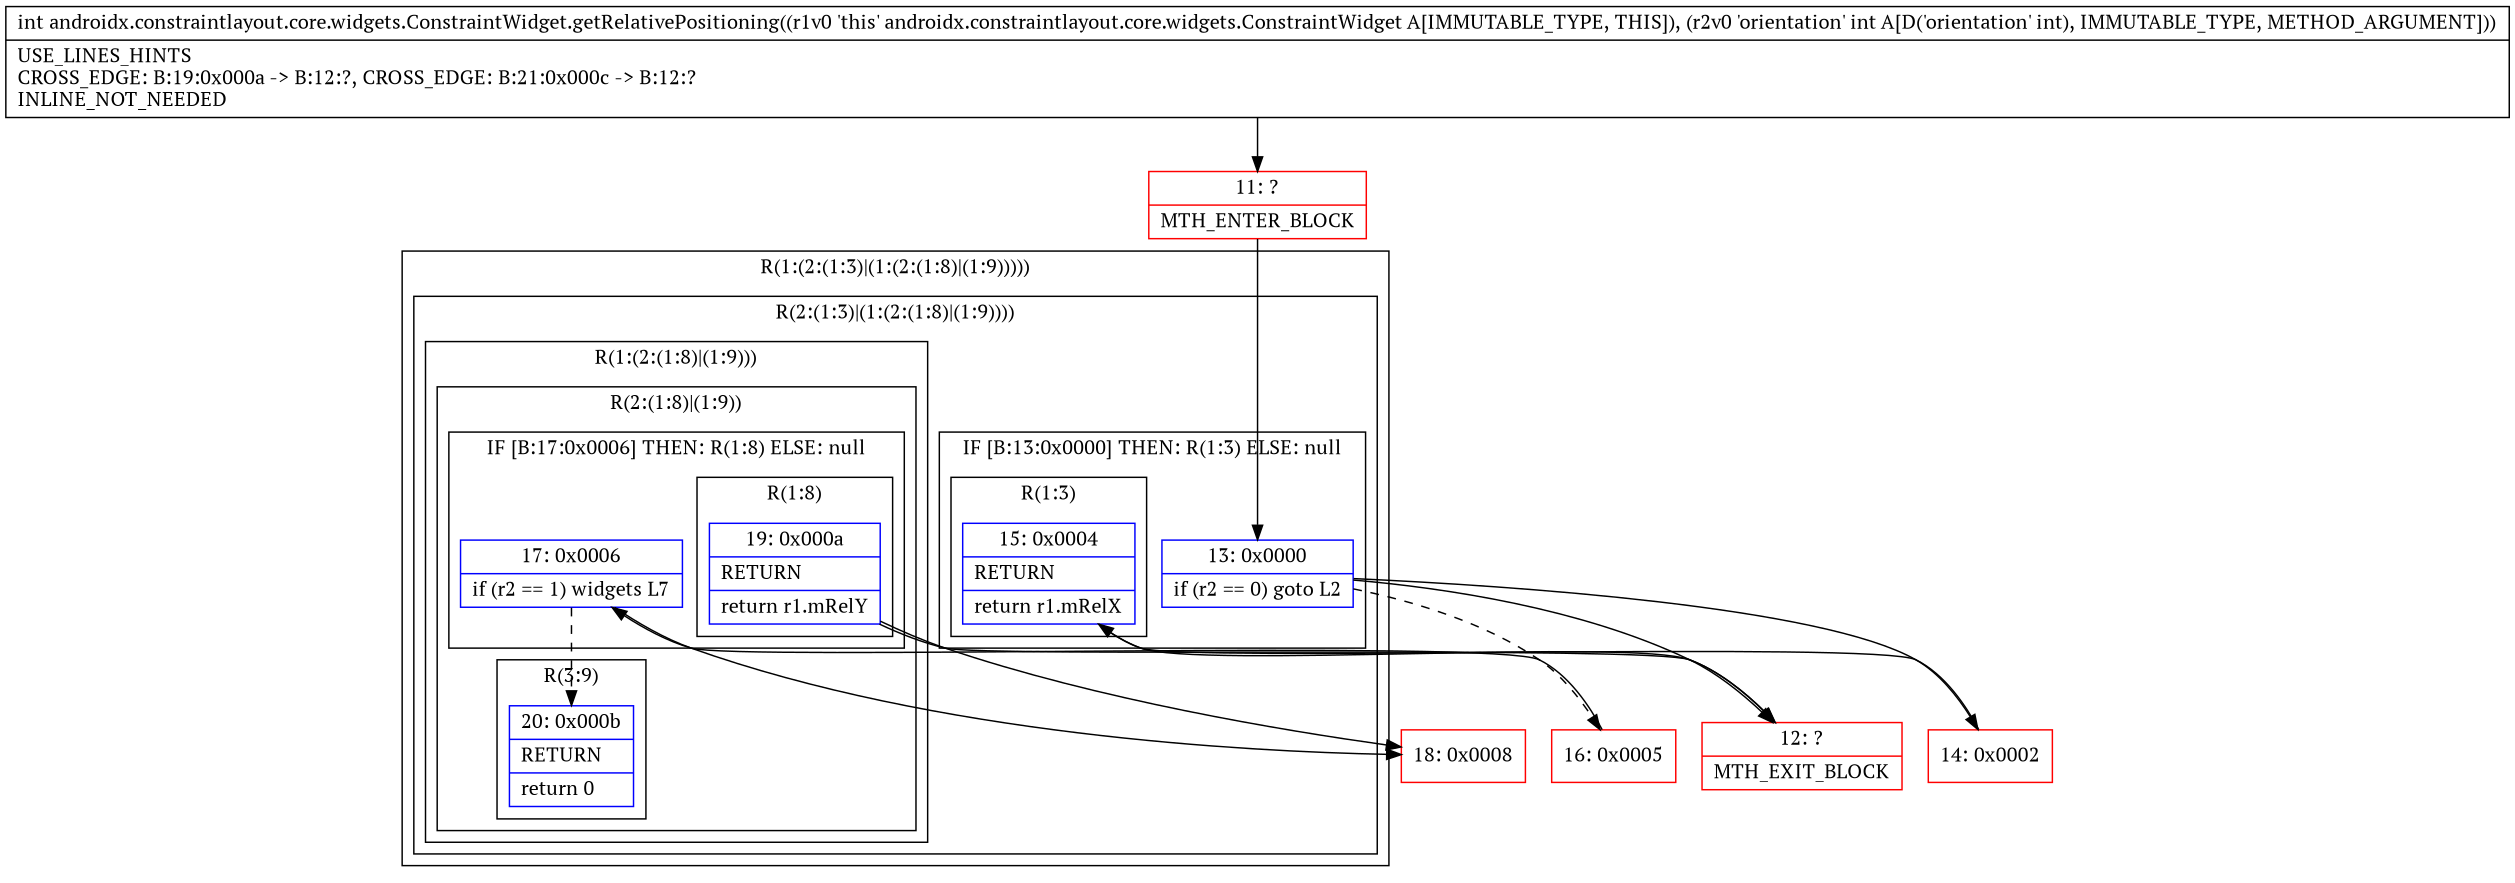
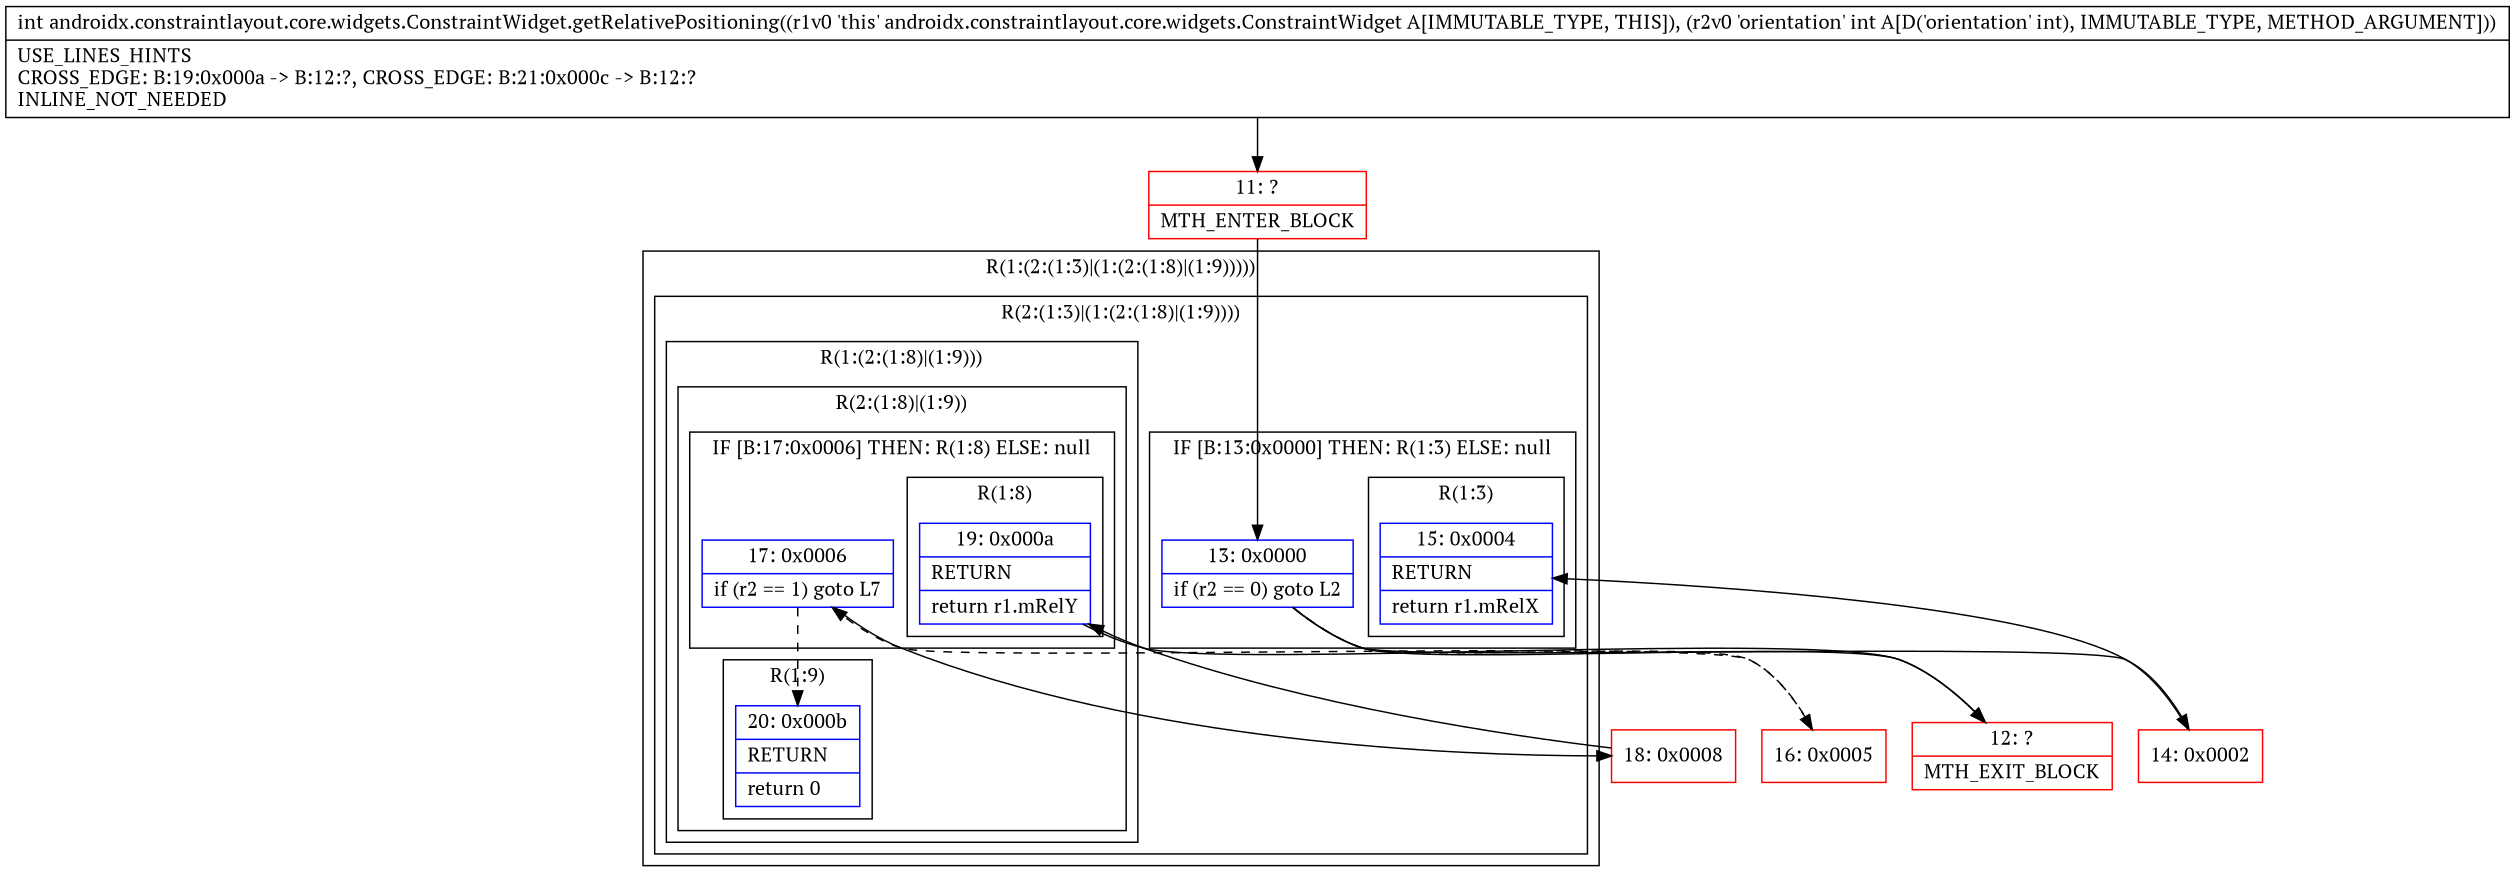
  digraph {
    fontname="PT Serif"
    node [color=blue fontname="PT Serif" shape=record]
    edge [fontname="PT Serif"]
    n1 [label="{15\:\ 0x0004|RETURN\l|return r1.mRelX\l}"]
    n2 [label="{13\:\ 0x0000|if (r2 == 0) goto L2\l}"]
    n3 [label="{19\:\ 0x000a|RETURN\l|return r1.mRelY\l}"]
-   n4 [label="{17\:\ 0x0006|if (r2 == 1) widgets L7\l}"]
+   n4 [label="{17\:\ 0x0006|if (r2 == 1) goto L7\l}"]
    n5 [label="{20\:\ 0x000b|RETURN\l|return 0\l}"]
    n6 [color=red label="{12\:\ ?|MTH_EXIT_BLOCK\l}"]
    n7 [color=red label="{14\:\ 0x0002}"]
    n8 [color=red label="{16\:\ 0x0005}"]
    n9 [color=red label="{18\:\ 0x0008}"]
    n10 [color=red label="{11\:\ ?|MTH_ENTER_BLOCK\l}"]
    n11 [label="{int androidx.constraintlayout.core.widgets.ConstraintWidget.getRelativePositioning((r1v0 'this' androidx.constraintlayout.core.widgets.ConstraintWidget A[IMMUTABLE_TYPE, THIS]), (r2v0 'orientation' int A[D('orientation' int), IMMUTABLE_TYPE, METHOD_ARGUMENT]))  | USE_LINES_HINTS\lCROSS_EDGE: B:19:0x000a \-\> B:12:?, CROSS_EDGE: B:21:0x000c \-\> B:12:?\lINLINE_NOT_NEEDED\l}" color=""]
    subgraph cluster_1 {
      label="R(1:(2:(1:3)|(1:(2:(1:8)|(1:9)))))"
      subgraph cluster_2 {
        label="R(2:(1:3)|(1:(2:(1:8)|(1:9))))"
        subgraph cluster_3 {
          label="IF [B:13:0x0000] THEN: R(1:3) ELSE: null"
          n2
          subgraph cluster_4 {
            label="R(1:3)"
            n1
          }
        }
        subgraph cluster_5 {
          label="R(1:(2:(1:8)|(1:9)))"
          subgraph cluster_6 {
            label="R(2:(1:8)|(1:9))"
            subgraph cluster_7 {
              label="IF [B:17:0x0006] THEN: R(1:8) ELSE: null"
              n4
              subgraph cluster_8 {
                label="R(1:8)"
                n3
              }
            }
            subgraph cluster_9 {
-             label="R(3:9)"
+             label="R(1:9)"
              n5
            }
          }
        }
      }
    }
-   n1 -> n6
    n2 -> n6
    n2 -> n7
    n2 -> n8 [style=dashed]
    n3 -> n6
    n4 -> n5 [style=dashed]
    n4 -> n9
    n7 -> n1
-   n8 -> n4
-   n3 -> n9
+   n8 -> n4 [style=dashed]
+   n9 -> n3
    n10 -> n2
    n11 -> n10
  }
